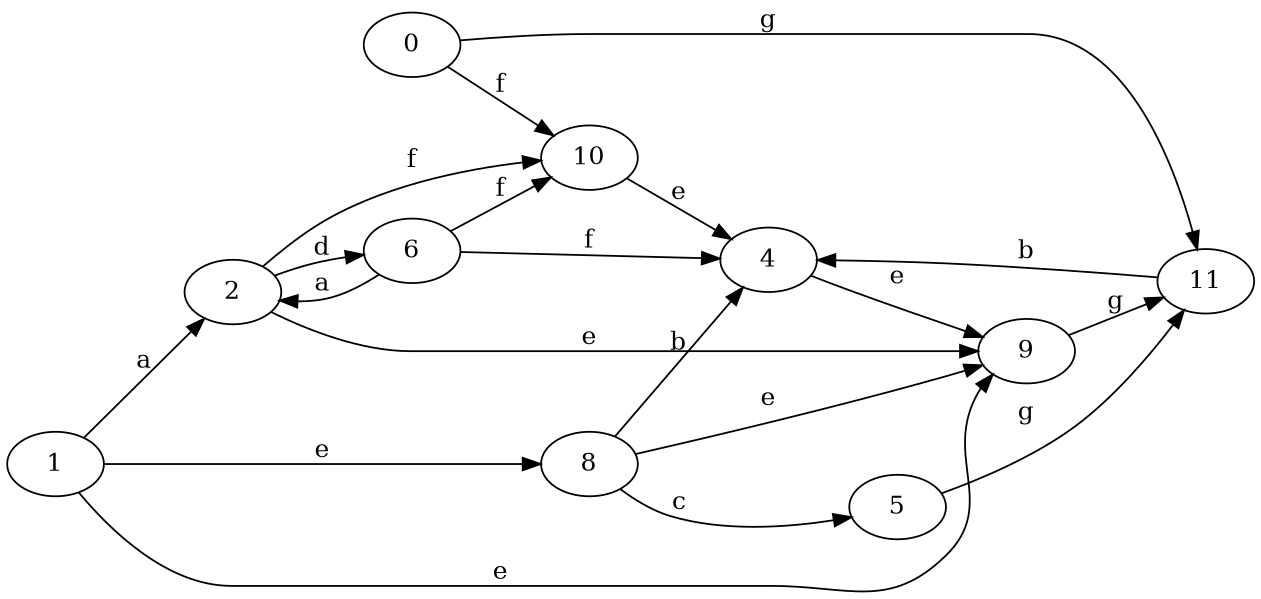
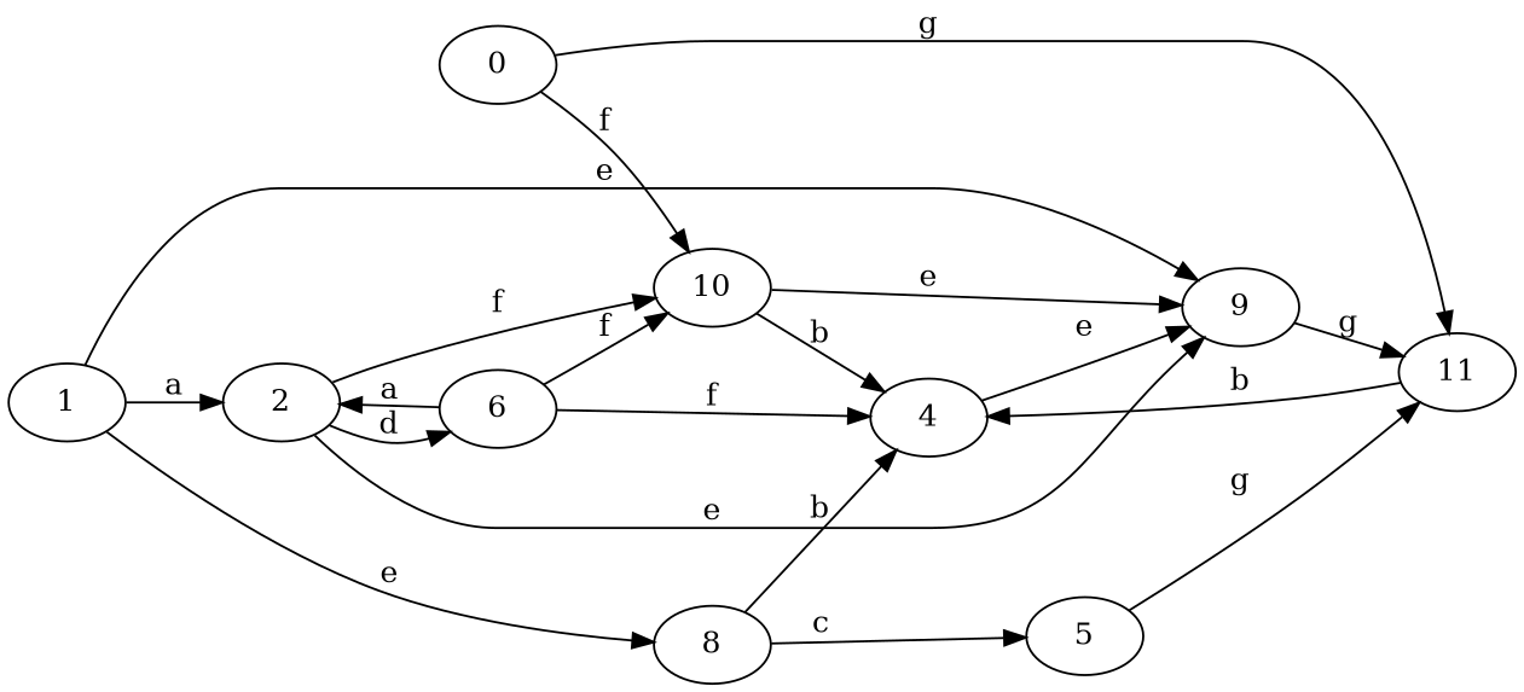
  strict digraph {
    rankdir=LR
    0
    10
    11
    4
    1
    2
    8
    9
    6
    5
    0 -> 10 [label=f]
    0 -> 11 [label=g]
-   10 -> 4 [label=e]
+   10 -> 4 [label=b]
    11 -> 4 [label=b]
    4 -> 9 [label=e]
    1 -> 2 [label=a]
    1 -> 8 [label=e]
    1 -> 9 [label=e]
    2 -> 10 [label=f]
    2 -> 9 [label=e]
    2 -> 6 [label=d]
    8 -> 4 [label=b]
-   8 -> 9 [label=e]
+   10 -> 9 [label=e]
    8 -> 5 [label=c]
    9 -> 11 [label=g]
    6 -> 10 [label=f]
    6 -> 4 [label=f]
    6 -> 2 [label=a]
    5 -> 11 [label=g]
  }
